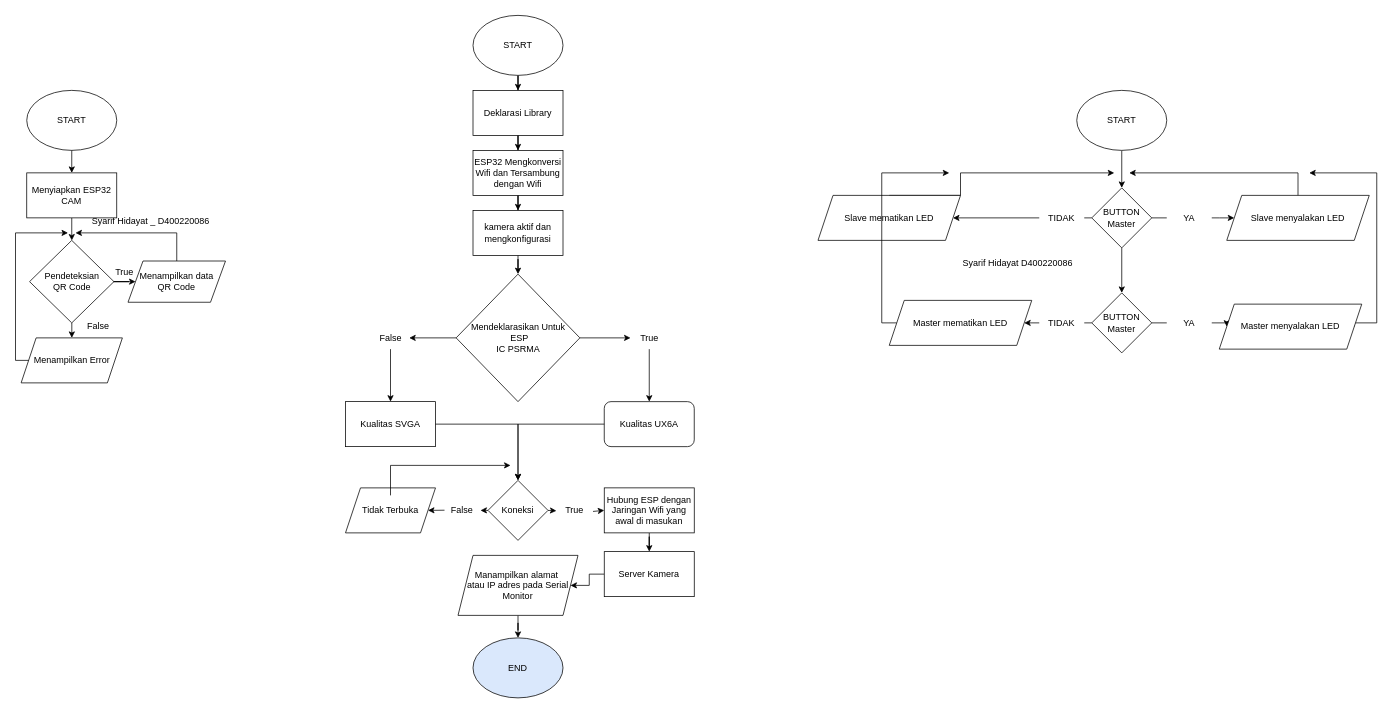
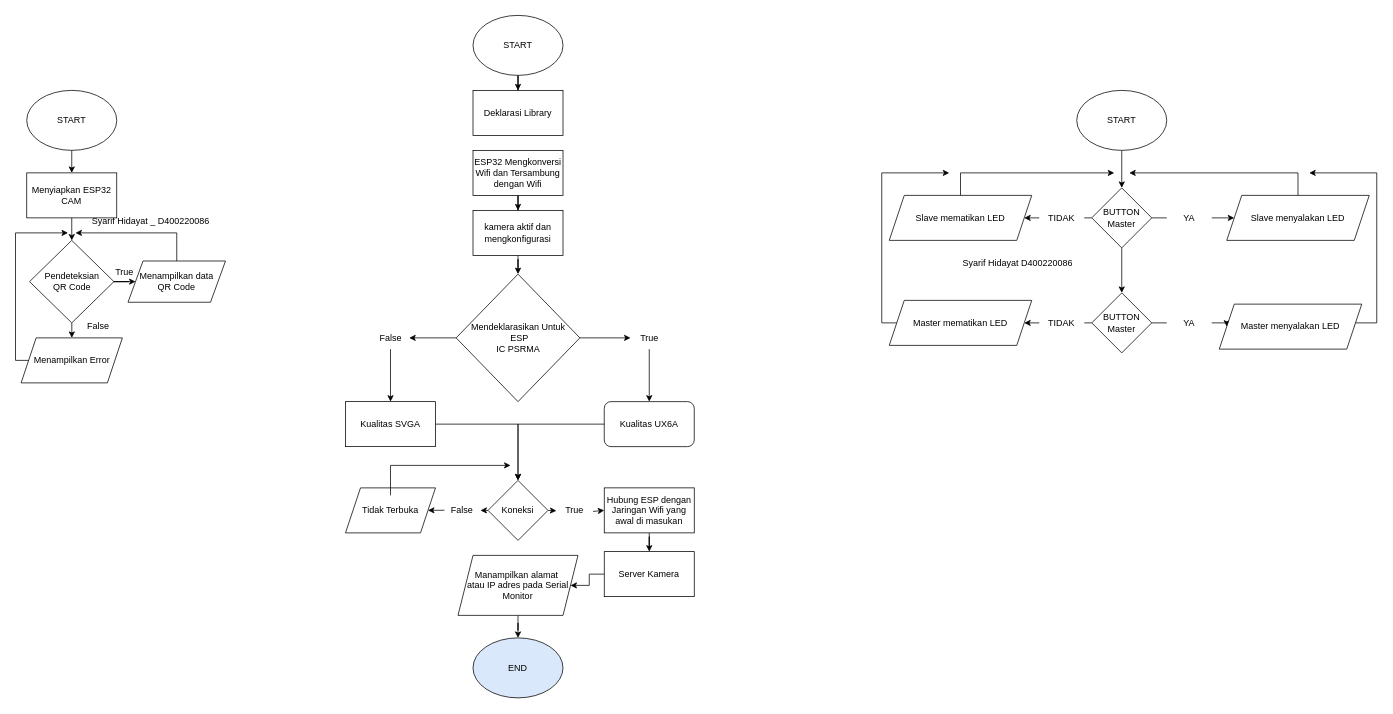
  <mxCell id="0" />
  <mxCell id="1" parent="0" />
  <mxCell id="2" value="START" style="ellipse;whiteSpace=wrap;html=1;" parent="1" vertex="1"><mxGeometry x="35" y="120" width="120" height="80" as="geometry" /></mxCell>
  <mxCell id="3" style="edgeStyle=orthogonalEdgeStyle;rounded=0;orthogonalLoop=1;jettySize=auto;html=1;exitX=0.5;exitY=1;exitDx=0;exitDy=0;entryX=0.5;entryY=0;entryDx=0;entryDy=0;" parent="1" source="4" target="8" edge="1"><mxGeometry relative="1" as="geometry" /></mxCell>
  <mxCell id="4" value="START" style="ellipse;whiteSpace=wrap;html=1;" parent="1" vertex="1"><mxGeometry x="1435" y="120" width="120" height="80" as="geometry" /></mxCell>
  <mxCell id="5" style="edgeStyle=orthogonalEdgeStyle;rounded=0;orthogonalLoop=1;jettySize=auto;html=1;exitX=1;exitY=0.5;exitDx=0;exitDy=0;entryX=0;entryY=0.5;entryDx=0;entryDy=0;startArrow=none;" parent="1" source="11" target="10" edge="1"><mxGeometry relative="1" as="geometry"><Array as="points"><mxPoint x="1625" y="290" /><mxPoint x="1625" y="290" /></Array></mxGeometry></mxCell>
  <mxCell id="6" style="edgeStyle=orthogonalEdgeStyle;rounded=0;orthogonalLoop=1;jettySize=auto;html=1;exitX=0;exitY=0.5;exitDx=0;exitDy=0;entryX=1;entryY=0.5;entryDx=0;entryDy=0;startArrow=none;" parent="1" source="24" target="19" edge="1"><mxGeometry relative="1" as="geometry" /></mxCell>
  <mxCell id="7" style="edgeStyle=orthogonalEdgeStyle;rounded=0;orthogonalLoop=1;jettySize=auto;html=1;exitX=0.5;exitY=1;exitDx=0;exitDy=0;entryX=0.5;entryY=0;entryDx=0;entryDy=0;" parent="1" source="8" target="15" edge="1"><mxGeometry relative="1" as="geometry" /></mxCell>
  <mxCell id="8" value="BUTTON Master" style="rhombus;whiteSpace=wrap;html=1;" parent="1" vertex="1"><mxGeometry x="1455" y="250" width="80" height="80" as="geometry" /></mxCell>
  <mxCell id="9" style="edgeStyle=orthogonalEdgeStyle;rounded=0;orthogonalLoop=1;jettySize=auto;html=1;exitX=0.5;exitY=0;exitDx=0;exitDy=0;" parent="1" source="10" edge="1"><mxGeometry relative="1" as="geometry"><mxPoint x="1505" y="230" as="targetPoint" /><Array as="points"><mxPoint x="1730" y="230" /><mxPoint x="1505" y="230" /></Array></mxGeometry></mxCell>
  <mxCell id="10" value="Slave menyalakan LED" style="shape=parallelogram;perimeter=parallelogramPerimeter;whiteSpace=wrap;html=1;fixedSize=1;" parent="1" vertex="1"><mxGeometry x="1635" y="260" width="190" height="60" as="geometry" /></mxCell>
  <mxCell id="11" value="YA" style="text;html=1;strokeColor=none;fillColor=none;align=center;verticalAlign=middle;whiteSpace=wrap;rounded=0;" parent="1" vertex="1"><mxGeometry x="1555" y="275" width="60" height="30" as="geometry" /></mxCell>
  <mxCell id="12" value="" style="edgeStyle=orthogonalEdgeStyle;rounded=0;orthogonalLoop=1;jettySize=auto;html=1;exitX=1;exitY=0.5;exitDx=0;exitDy=0;entryX=0;entryY=0.5;entryDx=0;entryDy=0;endArrow=none;" parent="1" source="8" target="11" edge="1"><mxGeometry relative="1" as="geometry"><mxPoint x="1535" y="290" as="sourcePoint" /><mxPoint x="1645" y="290" as="targetPoint" /></mxGeometry></mxCell>
  <mxCell id="13" style="edgeStyle=orthogonalEdgeStyle;rounded=0;orthogonalLoop=1;jettySize=auto;html=1;exitX=1;exitY=0.5;exitDx=0;exitDy=0;entryX=0;entryY=0.5;entryDx=0;entryDy=0;startArrow=none;" parent="1" source="22" target="17" edge="1"><mxGeometry relative="1" as="geometry" /></mxCell>
  <mxCell id="14" style="edgeStyle=orthogonalEdgeStyle;rounded=0;orthogonalLoop=1;jettySize=auto;html=1;exitX=0;exitY=0.5;exitDx=0;exitDy=0;entryX=1;entryY=0.5;entryDx=0;entryDy=0;startArrow=none;" parent="1" source="26" target="21" edge="1"><mxGeometry relative="1" as="geometry" /></mxCell>
  <mxCell id="15" value="BUTTON Master" style="rhombus;whiteSpace=wrap;html=1;" parent="1" vertex="1"><mxGeometry x="1455" y="390" width="80" height="80" as="geometry" /></mxCell>
  <mxCell id="16" style="edgeStyle=orthogonalEdgeStyle;rounded=0;orthogonalLoop=1;jettySize=auto;html=1;exitX=1;exitY=0.5;exitDx=0;exitDy=0;" parent="1" source="17" edge="1"><mxGeometry relative="1" as="geometry"><mxPoint x="1745" y="230" as="targetPoint" /><Array as="points"><mxPoint x="1835" y="430" /><mxPoint x="1835" y="230" /></Array></mxGeometry></mxCell>
  <mxCell id="17" value="Master menyalakan LED" style="shape=parallelogram;perimeter=parallelogramPerimeter;whiteSpace=wrap;html=1;fixedSize=1;" parent="1" vertex="1"><mxGeometry x="1625" y="405" width="190" height="60" as="geometry" /></mxCell>
  <mxCell id="18" style="edgeStyle=orthogonalEdgeStyle;rounded=0;orthogonalLoop=1;jettySize=auto;html=1;exitX=0.5;exitY=0;exitDx=0;exitDy=0;" parent="1" source="19" edge="1"><mxGeometry relative="1" as="geometry"><mxPoint x="1485" y="230" as="targetPoint" /><Array as="points"><mxPoint x="1280" y="230" /></Array></mxGeometry></mxCell>
- <mxCell id="19" value="Slave mematikan LED" style="shape=parallelogram;perimeter=parallelogramPerimeter;whiteSpace=wrap;html=1;fixedSize=1;" parent="1" vertex="1"><mxGeometry x="1090" y="260" width="190" height="60" as="geometry" /></mxCell>
+ <mxCell id="19" value="Slave mematikan LED" style="shape=parallelogram;perimeter=parallelogramPerimeter;whiteSpace=wrap;html=1;fixedSize=1;" parent="1" vertex="1"><mxGeometry x="1185" y="260" width="190" height="60" as="geometry" /></mxCell>
  <mxCell id="20" style="edgeStyle=orthogonalEdgeStyle;rounded=0;orthogonalLoop=1;jettySize=auto;html=1;exitX=0;exitY=0.5;exitDx=0;exitDy=0;" parent="1" source="21" edge="1"><mxGeometry relative="1" as="geometry"><mxPoint x="1265" y="230" as="targetPoint" /><Array as="points"><mxPoint x="1175" y="430" /><mxPoint x="1175" y="230" /></Array></mxGeometry></mxCell>
  <mxCell id="21" value="Master mematikan LED" style="shape=parallelogram;perimeter=parallelogramPerimeter;whiteSpace=wrap;html=1;fixedSize=1;" parent="1" vertex="1"><mxGeometry x="1185" y="400" width="190" height="60" as="geometry" /></mxCell>
  <mxCell id="22" value="YA" style="text;html=1;strokeColor=none;fillColor=none;align=center;verticalAlign=middle;whiteSpace=wrap;rounded=0;" parent="1" vertex="1"><mxGeometry x="1555" y="415" width="60" height="30" as="geometry" /></mxCell>
  <mxCell id="23" value="" style="edgeStyle=orthogonalEdgeStyle;rounded=0;orthogonalLoop=1;jettySize=auto;html=1;exitX=1;exitY=0.5;exitDx=0;exitDy=0;entryX=0;entryY=0.5;entryDx=0;entryDy=0;endArrow=none;" parent="1" source="15" target="22" edge="1"><mxGeometry relative="1" as="geometry"><mxPoint x="1535" y="430" as="sourcePoint" /><mxPoint x="1645" y="430" as="targetPoint" /></mxGeometry></mxCell>
  <mxCell id="24" value="TIDAK&lt;span style=&quot;color: rgba(0, 0, 0, 0); font-family: monospace; font-size: 0px; text-align: start;&quot;&gt;%3CmxGraphModel%3E%3Croot%3E%3CmxCell%20id%3D%220%22%2F%3E%3CmxCell%20id%3D%221%22%20parent%3D%220%22%2F%3E%3CmxCell%20id%3D%222%22%20value%3D%22YA%22%20style%3D%22text%3Bhtml%3D1%3BstrokeColor%3Dnone%3BfillColor%3Dnone%3Balign%3Dcenter%3BverticalAlign%3Dmiddle%3BwhiteSpace%3Dwrap%3Brounded%3D0%3B%22%20vertex%3D%221%22%20parent%3D%221%22%3E%3CmxGeometry%20x%3D%22470%22%20y%3D%22515%22%20width%3D%2260%22%20height%3D%2230%22%20as%3D%22geometry%22%2F%3E%3C%2FmxCell%3E%3C%2Froot%3E%3C%2FmxGraphModel%3E&lt;/span&gt;" style="text;html=1;strokeColor=none;fillColor=none;align=center;verticalAlign=middle;whiteSpace=wrap;rounded=0;" parent="1" vertex="1"><mxGeometry x="1385" y="275" width="60" height="30" as="geometry" /></mxCell>
  <mxCell id="25" value="" style="edgeStyle=orthogonalEdgeStyle;rounded=0;orthogonalLoop=1;jettySize=auto;html=1;exitX=0;exitY=0.5;exitDx=0;exitDy=0;entryX=1;entryY=0.5;entryDx=0;entryDy=0;endArrow=none;" parent="1" source="8" target="24" edge="1"><mxGeometry relative="1" as="geometry"><mxPoint x="1455" y="290" as="sourcePoint" /><mxPoint x="1365" y="290" as="targetPoint" /></mxGeometry></mxCell>
  <mxCell id="26" value="TIDAK&lt;span style=&quot;color: rgba(0, 0, 0, 0); font-family: monospace; font-size: 0px; text-align: start;&quot;&gt;%3CmxGraphModel%3E%3Croot%3E%3CmxCell%20id%3D%220%22%2F%3E%3CmxCell%20id%3D%221%22%20parent%3D%220%22%2F%3E%3CmxCell%20id%3D%222%22%20value%3D%22YA%22%20style%3D%22text%3Bhtml%3D1%3BstrokeColor%3Dnone%3BfillColor%3Dnone%3Balign%3Dcenter%3BverticalAlign%3Dmiddle%3BwhiteSpace%3Dwrap%3Brounded%3D0%3B%22%20vertex%3D%221%22%20parent%3D%221%22%3E%3CmxGeometry%20x%3D%22470%22%20y%3D%22515%22%20width%3D%2260%22%20height%3D%2230%22%20as%3D%22geometry%22%2F%3E%3C%2FmxCell%3E%3C%2Froot%3E%3C%2FmxGraphModel%3E&lt;/span&gt;" style="text;html=1;strokeColor=none;fillColor=none;align=center;verticalAlign=middle;whiteSpace=wrap;rounded=0;" parent="1" vertex="1"><mxGeometry x="1385" y="415" width="60" height="30" as="geometry" /></mxCell>
  <mxCell id="27" value="" style="edgeStyle=orthogonalEdgeStyle;rounded=0;orthogonalLoop=1;jettySize=auto;html=1;exitX=0;exitY=0.5;exitDx=0;exitDy=0;entryX=1;entryY=0.5;entryDx=0;entryDy=0;endArrow=none;" parent="1" source="15" target="26" edge="1"><mxGeometry relative="1" as="geometry"><mxPoint x="1455" y="430" as="sourcePoint" /><mxPoint x="1365" y="430" as="targetPoint" /></mxGeometry></mxCell>
  <mxCell id="28" value="Syarif Hidayat _ D400220086" style="text;html=1;align=center;verticalAlign=middle;resizable=0;points=[];autosize=1;strokeColor=none;fillColor=none;" parent="1" vertex="1"><mxGeometry x="110" y="280" width="180" height="30" as="geometry" /></mxCell>
  <mxCell id="29" value="Syarif Hidayat D400220086" style="text;html=1;align=center;verticalAlign=middle;resizable=0;points=[];autosize=1;strokeColor=none;fillColor=none;" parent="1" vertex="1"><mxGeometry x="1271" y="335" width="170" height="30" as="geometry" /></mxCell>
  <mxCell id="30" value="" style="endArrow=classic;html=1;rounded=0;exitX=0.5;exitY=1;exitDx=0;exitDy=0;entryX=0.5;entryY=0;entryDx=0;entryDy=0;" parent="1" source="2" target="32" edge="1"><mxGeometry width="50" height="50" relative="1" as="geometry"><mxPoint x="-90" y="250" as="sourcePoint" /><mxPoint x="95" y="240" as="targetPoint" /></mxGeometry></mxCell>
  <mxCell id="31" value="" style="edgeStyle=orthogonalEdgeStyle;rounded=0;orthogonalLoop=1;jettySize=auto;html=1;" edge="1" parent="1" source="32" target="35"><mxGeometry relative="1" as="geometry" /></mxCell>
  <mxCell id="32" value="Menyiapkan ESP32 CAM" style="rounded=0;whiteSpace=wrap;html=1;" vertex="1" parent="1"><mxGeometry x="35" y="230" width="120" height="60" as="geometry" /></mxCell>
  <mxCell id="33" value="" style="edgeStyle=orthogonalEdgeStyle;rounded=0;orthogonalLoop=1;jettySize=auto;html=1;" edge="1" parent="1" source="35" target="36"><mxGeometry relative="1" as="geometry" /></mxCell>
  <mxCell id="34" value="" style="edgeStyle=orthogonalEdgeStyle;rounded=0;orthogonalLoop=1;jettySize=auto;html=1;" edge="1" parent="1" source="35" target="38"><mxGeometry relative="1" as="geometry" /></mxCell>
  <mxCell id="35" value="Pendeteksian&lt;div&gt;QR Code&lt;/div&gt;" style="rhombus;whiteSpace=wrap;html=1;" vertex="1" parent="1"><mxGeometry x="38.75" y="320" width="112.5" height="110" as="geometry" /></mxCell>
  <mxCell id="36" value="Menampilkan data&lt;div&gt;QR Code&lt;/div&gt;" style="shape=parallelogram;perimeter=parallelogramPerimeter;whiteSpace=wrap;html=1;fixedSize=1;" vertex="1" parent="1"><mxGeometry x="170" y="347.5" width="130" height="55" as="geometry" /></mxCell>
  <mxCell id="37" value="" style="endArrow=classic;html=1;rounded=0;exitX=0.5;exitY=0;exitDx=0;exitDy=0;" edge="1" parent="1" source="36"><mxGeometry width="50" height="50" relative="1" as="geometry"><mxPoint x="200" y="430" as="sourcePoint" /><mxPoint x="100" y="310" as="targetPoint" /><Array as="points"><mxPoint x="235" y="310" /></Array></mxGeometry></mxCell>
  <mxCell id="38" value="Menampilkan Error" style="shape=parallelogram;perimeter=parallelogramPerimeter;whiteSpace=wrap;html=1;fixedSize=1;" vertex="1" parent="1"><mxGeometry x="27.5" y="450" width="135" height="60" as="geometry" /></mxCell>
  <mxCell id="39" value="" style="endArrow=classic;html=1;rounded=0;exitX=0;exitY=0.5;exitDx=0;exitDy=0;" edge="1" parent="1" source="38"><mxGeometry width="50" height="50" relative="1" as="geometry"><mxPoint x="200" y="430" as="sourcePoint" /><mxPoint x="90" y="310" as="targetPoint" /><Array as="points"><mxPoint x="20" y="480" /><mxPoint x="20" y="310" /></Array></mxGeometry></mxCell>
  <mxCell id="40" value="True" style="text;html=1;align=center;verticalAlign=middle;resizable=0;points=[];autosize=1;strokeColor=none;fillColor=none;" vertex="1" parent="1"><mxGeometry x="140" y="347.5" width="50" height="30" as="geometry" /></mxCell>
  <mxCell id="41" value="False" style="text;html=1;align=center;verticalAlign=middle;resizable=0;points=[];autosize=1;strokeColor=none;fillColor=none;" vertex="1" parent="1"><mxGeometry x="105" y="420" width="50" height="30" as="geometry" /></mxCell>
  <mxCell id="42" value="" style="edgeStyle=orthogonalEdgeStyle;rounded=0;orthogonalLoop=1;jettySize=auto;html=1;" edge="1" parent="1" source="43" target="45"><mxGeometry relative="1" as="geometry" /></mxCell>
  <mxCell id="43" value="START" style="ellipse;whiteSpace=wrap;html=1;" vertex="1" parent="1"><mxGeometry x="630" y="20" width="120" height="80" as="geometry" /></mxCell>
- <mxCell id="44" value="" style="edgeStyle=orthogonalEdgeStyle;rounded=0;orthogonalLoop=1;jettySize=auto;html=1;" edge="1" parent="1" source="45" target="47"><mxGeometry relative="1" as="geometry" /></mxCell>
  <mxCell id="45" value="Deklarasi Library" style="rounded=0;whiteSpace=wrap;html=1;" vertex="1" parent="1"><mxGeometry x="630" y="120" width="120" height="60" as="geometry" /></mxCell>
  <mxCell id="46" value="" style="edgeStyle=orthogonalEdgeStyle;rounded=0;orthogonalLoop=1;jettySize=auto;html=1;" edge="1" parent="1" source="47" target="49"><mxGeometry relative="1" as="geometry" /></mxCell>
  <mxCell id="47" value="ESP32 Mengkonversi Wifi dan Tersambung dengan Wifi" style="rounded=0;whiteSpace=wrap;html=1;" vertex="1" parent="1"><mxGeometry x="630" y="200" width="120" height="60" as="geometry" /></mxCell>
  <mxCell id="48" value="" style="edgeStyle=orthogonalEdgeStyle;rounded=0;orthogonalLoop=1;jettySize=auto;html=1;" edge="1" parent="1" source="49" target="52"><mxGeometry relative="1" as="geometry" /></mxCell>
  <mxCell id="49" value="kamera aktif dan mengkonfigurasi" style="rounded=0;whiteSpace=wrap;html=1;" vertex="1" parent="1"><mxGeometry x="630" y="280" width="120" height="60" as="geometry" /></mxCell>
  <mxCell id="50" value="" style="edgeStyle=orthogonalEdgeStyle;rounded=0;orthogonalLoop=1;jettySize=auto;html=1;" edge="1" parent="1" source="52" target="55"><mxGeometry relative="1" as="geometry" /></mxCell>
  <mxCell id="51" value="" style="edgeStyle=orthogonalEdgeStyle;rounded=0;orthogonalLoop=1;jettySize=auto;html=1;" edge="1" parent="1" source="52" target="57"><mxGeometry relative="1" as="geometry" /></mxCell>
  <mxCell id="52" value="Mendeklarasikan Untuk&lt;div&gt;&amp;nbsp;ESP&lt;div&gt;IC PSRMA&lt;/div&gt;&lt;/div&gt;" style="rhombus;whiteSpace=wrap;html=1;" vertex="1" parent="1"><mxGeometry x="607.5" y="365" width="165" height="170" as="geometry" /></mxCell>
  <mxCell id="53" value="Kualitas SVGA" style="rounded=0;whiteSpace=wrap;html=1;" vertex="1" parent="1"><mxGeometry x="460" y="535" width="120" height="60" as="geometry" /></mxCell>
  <mxCell id="54" value="" style="edgeStyle=orthogonalEdgeStyle;rounded=0;orthogonalLoop=1;jettySize=auto;html=1;" edge="1" parent="1" source="55" target="53"><mxGeometry relative="1" as="geometry" /></mxCell>
  <mxCell id="55" value="False" style="text;html=1;align=center;verticalAlign=middle;resizable=0;points=[];autosize=1;strokeColor=none;fillColor=none;" vertex="1" parent="1"><mxGeometry x="495" y="435" width="50" height="30" as="geometry" /></mxCell>
  <mxCell id="56" value="" style="edgeStyle=orthogonalEdgeStyle;rounded=0;orthogonalLoop=1;jettySize=auto;html=1;" edge="1" parent="1" source="57" target="58"><mxGeometry relative="1" as="geometry" /></mxCell>
  <mxCell id="57" value="True" style="text;html=1;align=center;verticalAlign=middle;resizable=0;points=[];autosize=1;strokeColor=none;fillColor=none;" vertex="1" parent="1"><mxGeometry x="840" y="435" width="50" height="30" as="geometry" /></mxCell>
  <mxCell id="58" value="Kualitas UX6A" style="whiteSpace=wrap;html=1;rounded=1;" vertex="1" parent="1"><mxGeometry x="805" y="535" width="120" height="60" as="geometry" /></mxCell>
  <mxCell id="59" value="Koneksi" style="rhombus;whiteSpace=wrap;html=1;" vertex="1" parent="1"><mxGeometry x="650" y="640" width="80" height="80" as="geometry" /></mxCell>
  <mxCell id="60" value="Tidak Terbuka" style="shape=parallelogram;perimeter=parallelogramPerimeter;whiteSpace=wrap;html=1;fixedSize=1;" vertex="1" parent="1"><mxGeometry x="460" y="650" width="120" height="60" as="geometry" /></mxCell>
  <mxCell id="61" value="False" style="text;html=1;align=center;verticalAlign=middle;resizable=0;points=[];autosize=1;strokeColor=none;fillColor=none;" vertex="1" parent="1"><mxGeometry x="590" y="665" width="50" height="30" as="geometry" /></mxCell>
  <mxCell id="62" value="" style="endArrow=classic;html=1;rounded=0;exitX=0;exitY=0.5;exitDx=0;exitDy=0;" edge="1" parent="1" source="59" target="61"><mxGeometry width="50" height="50" relative="1" as="geometry"><mxPoint x="760" y="760" as="sourcePoint" /><mxPoint x="810" y="710" as="targetPoint" /></mxGeometry></mxCell>
  <mxCell id="63" value="" style="endArrow=classic;html=1;rounded=0;exitX=0.04;exitY=0.493;exitDx=0;exitDy=0;exitPerimeter=0;entryX=1;entryY=0.5;entryDx=0;entryDy=0;" edge="1" parent="1" source="61" target="60"><mxGeometry width="50" height="50" relative="1" as="geometry"><mxPoint x="760" y="760" as="sourcePoint" /><mxPoint x="810" y="710" as="targetPoint" /></mxGeometry></mxCell>
  <mxCell id="64" value="" style="endArrow=classic;html=1;rounded=0;exitX=1;exitY=0.5;exitDx=0;exitDy=0;entryX=0.5;entryY=0;entryDx=0;entryDy=0;" edge="1" parent="1" source="53" target="59"><mxGeometry width="50" height="50" relative="1" as="geometry"><mxPoint x="760" y="760" as="sourcePoint" /><mxPoint x="810" y="710" as="targetPoint" /><Array as="points"><mxPoint x="690" y="565" /></Array></mxGeometry></mxCell>
  <mxCell id="65" value="" style="endArrow=classic;html=1;rounded=0;exitX=0;exitY=0.5;exitDx=0;exitDy=0;entryX=0.5;entryY=0;entryDx=0;entryDy=0;" edge="1" parent="1" source="58" target="59"><mxGeometry width="50" height="50" relative="1" as="geometry"><mxPoint x="760" y="760" as="sourcePoint" /><mxPoint x="810" y="710" as="targetPoint" /><Array as="points"><mxPoint x="690" y="565" /></Array></mxGeometry></mxCell>
  <mxCell id="66" value="" style="endArrow=classic;html=1;rounded=0;exitX=0.5;exitY=0;exitDx=0;exitDy=0;" edge="1" parent="1"><mxGeometry width="50" height="50" relative="1" as="geometry"><mxPoint x="520" y="660" as="sourcePoint" /><mxPoint x="680" y="620" as="targetPoint" /><Array as="points"><mxPoint x="520" y="620" /></Array></mxGeometry></mxCell>
  <mxCell id="67" value="" style="edgeStyle=orthogonalEdgeStyle;rounded=0;orthogonalLoop=1;jettySize=auto;html=1;" edge="1" parent="1" source="68" target="73"><mxGeometry relative="1" as="geometry" /></mxCell>
  <mxCell id="68" value="Hubung ESP dengan&lt;div&gt;Jaringan Wifi yang awal di masukan&lt;/div&gt;" style="rounded=0;whiteSpace=wrap;html=1;" vertex="1" parent="1"><mxGeometry x="805" y="650" width="120" height="60" as="geometry" /></mxCell>
  <mxCell id="69" value="True" style="text;html=1;align=center;verticalAlign=middle;resizable=0;points=[];autosize=1;strokeColor=none;fillColor=none;" vertex="1" parent="1"><mxGeometry x="740" y="665" width="50" height="30" as="geometry" /></mxCell>
  <mxCell id="70" value="" style="endArrow=classic;html=1;rounded=0;exitX=1;exitY=0.5;exitDx=0;exitDy=0;entryX=0.024;entryY=0.52;entryDx=0;entryDy=0;entryPerimeter=0;" edge="1" parent="1" source="59" target="69"><mxGeometry width="50" height="50" relative="1" as="geometry"><mxPoint x="760" y="760" as="sourcePoint" /><mxPoint x="810" y="710" as="targetPoint" /></mxGeometry></mxCell>
  <mxCell id="71" value="" style="endArrow=classic;html=1;rounded=0;exitX=1;exitY=0.547;exitDx=0;exitDy=0;exitPerimeter=0;entryX=0;entryY=0.5;entryDx=0;entryDy=0;" edge="1" parent="1" source="69" target="68"><mxGeometry width="50" height="50" relative="1" as="geometry"><mxPoint x="760" y="760" as="sourcePoint" /><mxPoint x="810" y="710" as="targetPoint" /></mxGeometry></mxCell>
  <mxCell id="72" value="" style="edgeStyle=orthogonalEdgeStyle;rounded=0;orthogonalLoop=1;jettySize=auto;html=1;" edge="1" parent="1" source="73" target="75"><mxGeometry relative="1" as="geometry" /></mxCell>
  <mxCell id="73" value="Server Kamera" style="rounded=0;whiteSpace=wrap;html=1;" vertex="1" parent="1"><mxGeometry x="805" y="735" width="120" height="60" as="geometry" /></mxCell>
  <mxCell id="74" value="" style="edgeStyle=orthogonalEdgeStyle;rounded=0;orthogonalLoop=1;jettySize=auto;html=1;" edge="1" parent="1" source="75" target="76"><mxGeometry relative="1" as="geometry" /></mxCell>
  <mxCell id="75" value="Manampilkan alamat&amp;nbsp;&lt;div&gt;atau IP adres pada Serial Monitor&lt;/div&gt;" style="shape=parallelogram;perimeter=parallelogramPerimeter;whiteSpace=wrap;html=1;fixedSize=1;" vertex="1" parent="1"><mxGeometry x="610" y="740" width="160" height="80" as="geometry" /></mxCell>
  <mxCell id="76" value="END" style="ellipse;whiteSpace=wrap;html=1;fillColor=#dae8fc;" vertex="1" parent="1"><mxGeometry x="630" y="850" width="120" height="80" as="geometry" /></mxCell>
